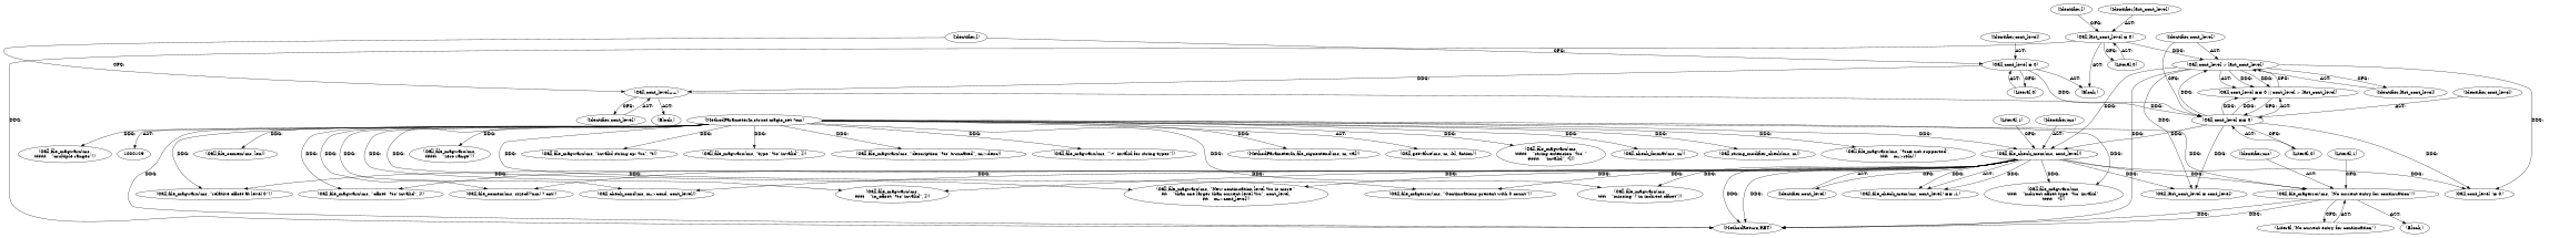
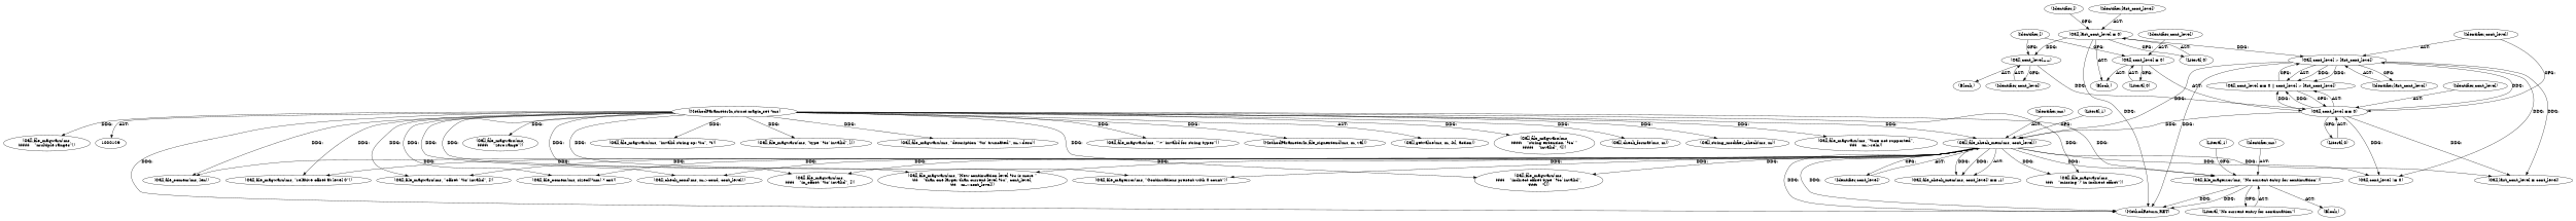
  digraph {
    n1 [label="(Call,file_magerror(ms, \"No current entry for continuation\"))"]
    n2 [label="(MethodReturn,RET)"]
    n3 [label="(Literal,\"No current entry for continuation\")"]
    n4 [label="(Block,)"]
    n5 [label="(Call,file_check_mem(ms, cont_level))"]
    n6 [label="(Call,file_magwarn(ms,\n\t\t\t\t\t    \"indirect offset type `%c' invalid\",\n\t\t\t\t\t    *l))"]
    n7 [label="(Call,file_oomem(ms, len))"]
    n8 [label="(Call,file_magwarn(ms, \"relative offset at level 0\"))"]
    n9 [label="(Call,file_magwarn(ms, \"offset `%s' invalid\", l))"]
    n10 [label="(Identifier,cont_level)"]
    n11 [label="(Call,file_oomem(ms, sizeof(*nm) * cnt))"]
    n12 [label="(Call,file_magwarn(ms,\n\t\t\t\t\t    \"in_offset `%s' invalid\", l))"]
    n13 [label="(Call,file_check_mem(ms, cont_level) == -1)"]
    n14 [label="(Call,cont_level != 0)"]
    n15 [label="(Call,file_magwarn(ms, \"New continuation level %u is more \"\n\t\t\t    \"than one larger than current level %u\", cont_level,\n\t\t\t    m->cont_level))"]
    n16 [label="(Call,last_cont_level = cont_level)"]
    n17 [label="(Call,file_magerror(ms, \"Continuations present with 0 count\"))"]
    n18 [label="(Call,file_magwarn(ms,\n\t\t\t\t    \"missing ')' in indirect offset\"))"]
    n19 [label="(Call,check_cond(ms, m->cond, cont_level))"]
    n20 [label="(MethodParameterIn,struct magic_set *ms)"]
    n21 [label="(Call,file_magwarn(ms,\n\t\t\t\t\t\t    \"zero range\"))"]
    n22 [label="(Call,file_magwarn(ms, \"invalid string op: %c\", *t))"]
    n23 [label="(Call,file_magwarn(ms, \"type `%s' invalid\", l))"]
    n24 [label="(Call,file_magwarn(ms, \"description `%s' truncated\", m->desc))"]
    n25 [label="(Call,file_magwarn(ms, \"'~' invalid for string types\"))"]
    n26 [label="(MethodParameterIn,file_signextend(ms, m, val))"]
    n27 [label="(Call,getvalue(ms, m, &l, action))"]
    n28 [label="(Call,file_magwarn(ms,\n\t\t\t\t\t\t    \"string extension `%c' \"\n\t\t\t\t\t\t    \"invalid\", *l))"]
    n29 [label="(Call,check_format(ms, m))"]
    n30 [label="(Call,string_modifier_check(ms, m))"]
    n31 [label="(Call,file_magwarn(ms, \"%c= not supported\",\n\t\t\t\t    m->reln))"]
    n32 [label="(Call,file_magwarn(ms,\n\t\t\t\t\t\t    \"multiple ranges\"))"]
    1000129
    n34 [label="(Call,cont_level > last_cont_level)"]
    n35 [label="(Identifier,last_cont_level)"]
    n36 [label="(Call,cont_level == 0 || cont_level > last_cont_level)"]
    n37 [label="(Call,cont_level == 0)"]
    n38 [label="(Literal,0)"]
    n39 [label="(Call,cont_level = 0)"]
    n40 [label="(Call,cont_level++)"]
    n41 [label="(Block,)"]
    n42 [label="(Literal,0)"]
    n43 [label="(Block,)"]
    n44 [label="(Identifier,cont_level)"]
    n45 [label="(Call,last_cont_level = 0)"]
    n46 [label="(Literal,0)"]
    n47 [label="(Identifier,cont_level)"]
    n48 [label="(Literal,1)"]
    n49 [label="(Identifier,l)"]
    n50 [label="(Identifier,l)"]
    n51 [label="(Identifier,ms)"]
    n52 [label="(Identifier,cont_level)"]
    n53 [label="(Literal,1)"]
    n54 [label="(Identifier,last_cont_level)"]
    n55 [label="(Identifier,ms)"]
    n56 [label="(Identifier,cont_level)"]
    n1 -> n2 [label="DDG: "]
    n1 -> n2 [label="DDG: "]
    n1 -> n3 [label="CFG: "]
    n1 -> n4 [label="AST: "]
    n3 -> n1 [label="AST: "]
    n5 -> n1 [label="DDG: "]
    n5 -> n2 [label="DDG: "]
    n5 -> n2 [label="DDG: "]
    n5 -> n6 [label="DDG: "]
+   n5 -> n7 [label="DDG: "]
    n5 -> n8 [label="DDG: "]
    n5 -> n9 [label="DDG: "]
    n5 -> n10 [label="CFG: "]
    n5 -> n11 [label="DDG: "]
    n5 -> n12 [label="DDG: "]
    n5 -> n13 [label="AST: "]
    n5 -> n13 [label="DDG: "]
    n5 -> n13 [label="DDG: "]
    n5 -> n14 [label="DDG: "]
    n5 -> n15 [label="DDG: "]
    n5 -> n16 [label="DDG: "]
    n5 -> n17 [label="DDG: "]
    n5 -> n18 [label="DDG: "]
    n5 -> n19 [label="DDG: "]
    n10 -> n5 [label="AST: "]
    n20 -> n1 [label="DDG: "]
    n20 -> n2 [label="DDG: "]
    n20 -> n5 [label="DDG: "]
    n20 -> n6 [label="DDG: "]
    n20 -> n7 [label="DDG: "]
    n20 -> n8 [label="DDG: "]
    n20 -> n9 [label="DDG: "]
    n20 -> n11 [label="DDG: "]
    n20 -> n12 [label="DDG: "]
    n20 -> n15 [label="DDG: "]
    n20 -> n17 [label="DDG: "]
    n20 -> n18 [label="DDG: "]
    n20 -> n19 [label="DDG: "]
    n20 -> n21 [label="DDG: "]
    n20 -> n22 [label="DDG: "]
    n20 -> n23 [label="DDG: "]
    n20 -> n24 [label="DDG: "]
    n20 -> n25 [label="DDG: "]
    n20 -> n26 [label="DDG: "]
    n20 -> n27 [label="AST: "]
    n20 -> n28 [label="DDG: "]
    n20 -> n29 [label="DDG: "]
    n20 -> n30 [label="DDG: "]
    n20 -> n31 [label="DDG: "]
    n20 -> n32 [label="DDG: "]
    n20 -> 1000129 [label="AST: "]
    n34 -> n2 [label="DDG: "]
    n34 -> n5 [label="DDG: "]
    n34 -> n14 [label="DDG: "]
    n34 -> n16 [label="DDG: "]
    n34 -> n35 [label="CFG: "]
    n34 -> n36 [label="AST: "]
    n34 -> n36 [label="DDG: "]
    n34 -> n36 [label="DDG: "]
    n35 -> n34 [label="AST: "]
    n36 -> n34 [label="CFG: "]
    n36 -> n37 [label="CFG: "]
    n37 -> n5 [label="DDG: "]
    n37 -> n14 [label="DDG: "]
    n37 -> n16 [label="DDG: "]
    n37 -> n34 [label="DDG: "]
    n37 -> n36 [label="AST: "]
    n37 -> n36 [label="DDG: "]
    n37 -> n36 [label="DDG: "]
    n37 -> n38 [label="CFG: "]
    n38 -> n37 [label="AST: "]
-   n39 -> n37 [label="DDG: "]
-   n39 -> n40 [label="DDG: "]
+   n39 -> n37 [label="AST: "]
+   n45 -> n40 [label="DDG: "]
    n39 -> n41 [label="AST: "]
    n39 -> n42 [label="CFG: "]
    n40 -> n37 [label="DDG: "]
    n40 -> n43 [label="AST: "]
    n40 -> n44 [label="CFG: "]
    n42 -> n39 [label="AST: "]
    n44 -> n40 [label="AST: "]
    n45 -> n2 [label="DDG: "]
    n45 -> n34 [label="DDG: "]
    n45 -> n41 [label="AST: "]
    n45 -> n46 [label="CFG: "]
    n46 -> n45 [label="AST: "]
    n47 -> n34 [label="AST: "]
    n47 -> n37 [label="CFG: "]
    n48 -> n1 [label="CFG: "]
    n49 -> n39 [label="CFG: "]
    n49 -> n40 [label="CFG: "]
    n50 -> n45 [label="CFG: "]
    n51 -> n5 [label="AST: "]
    n52 -> n37 [label="AST: "]
    n53 -> n5 [label="CFG: "]
    n54 -> n45 [label="AST: "]
    n55 -> n1 [label="AST: "]
    n56 -> n39 [label="AST: "]
  }
